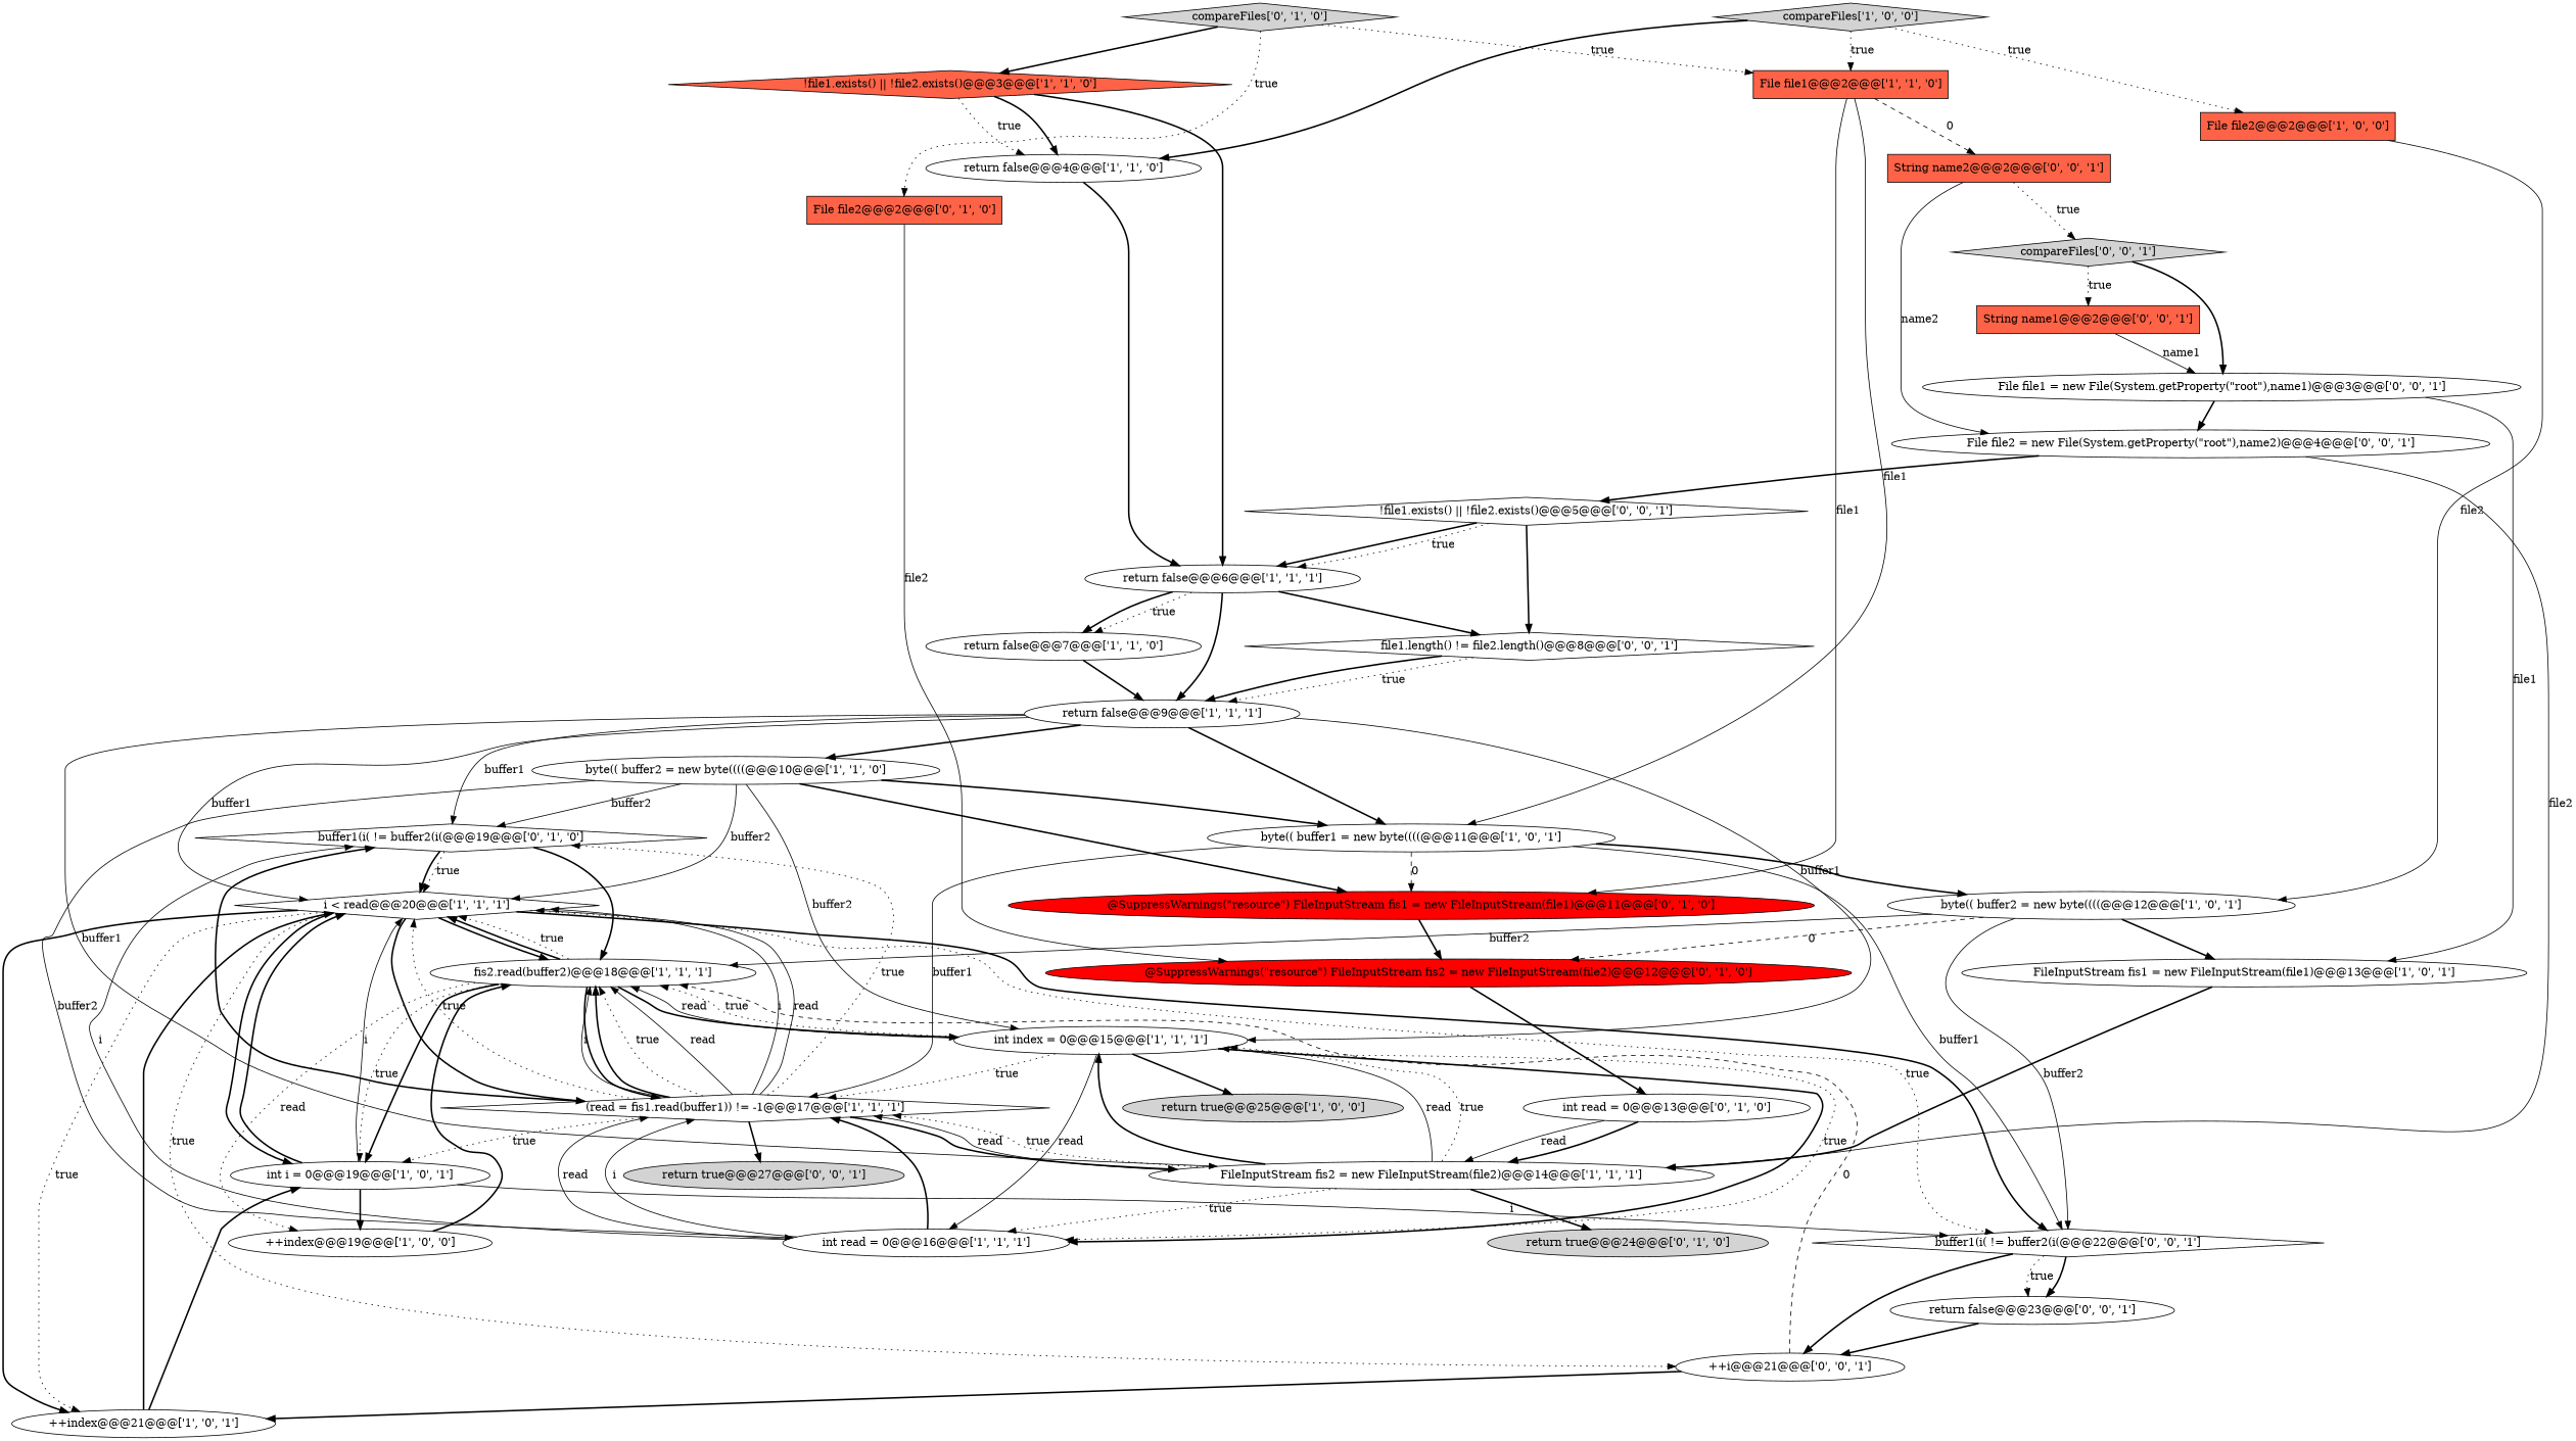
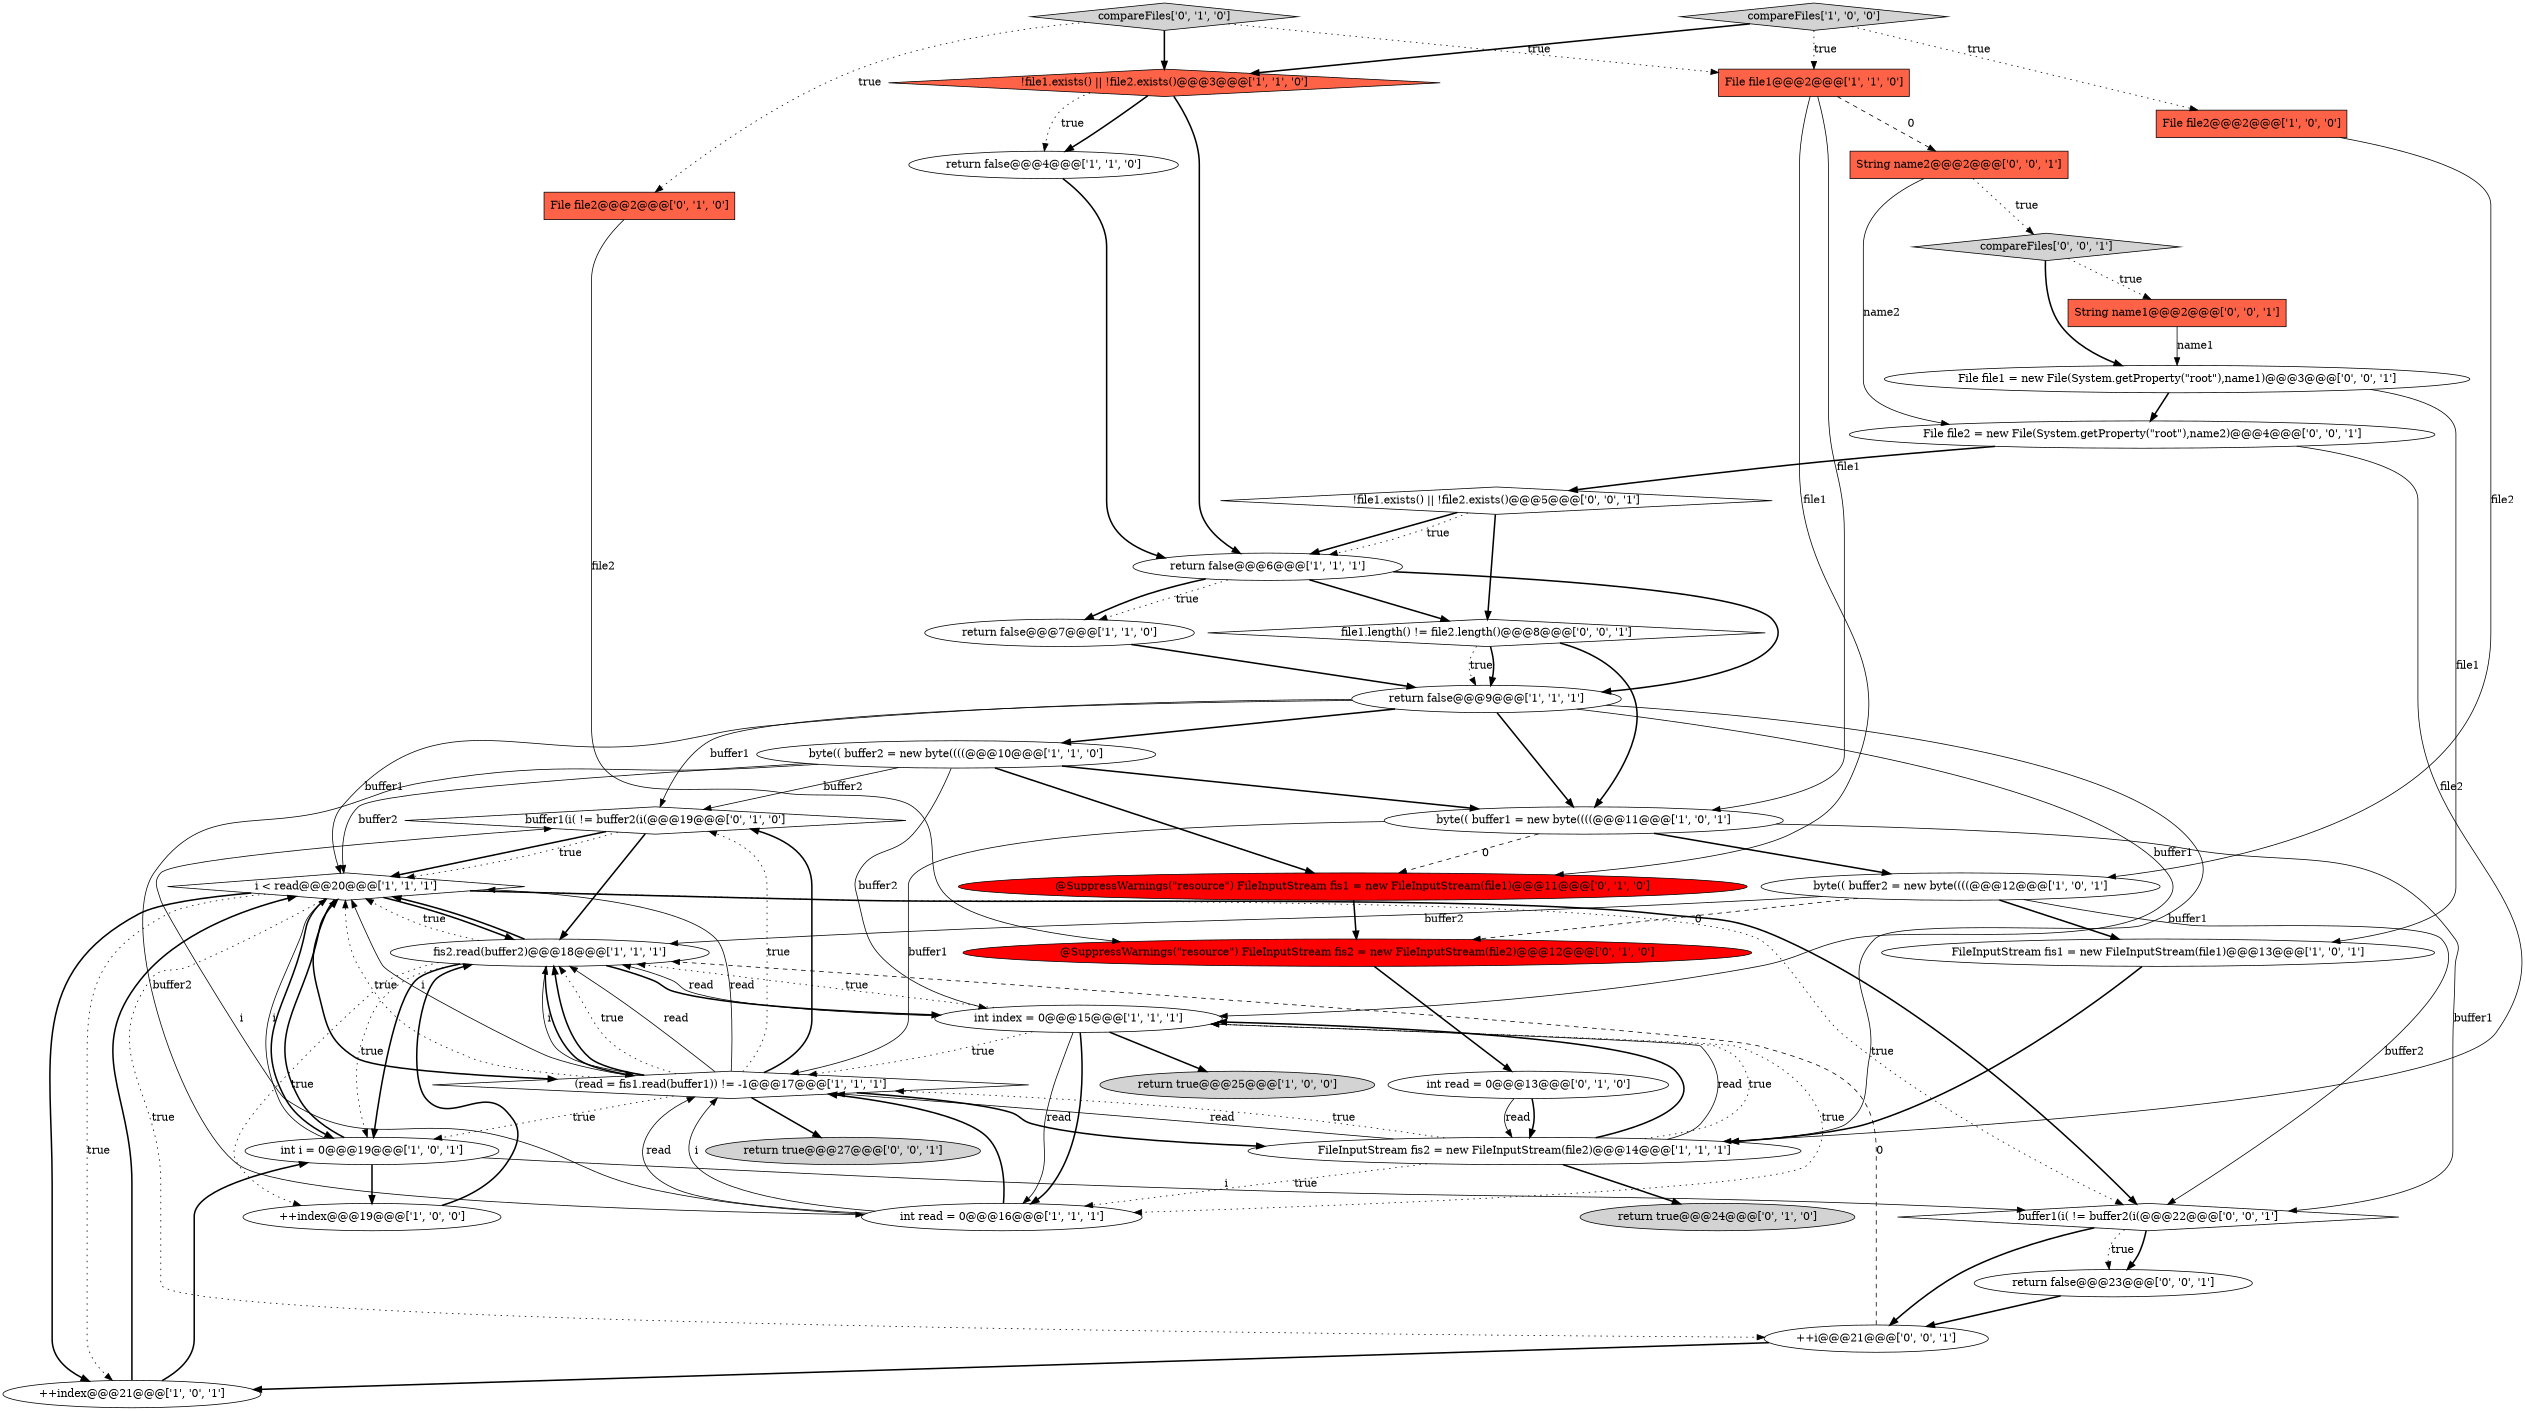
  digraph {
    node [fillcolor=white shape=ellipse style=filled]
    edge [style=bold]
    n1 [label="buffer1(i( != buffer2(i(@@@19@@@['0', '1', '0']" shape=diamond]
    n2 [label="i < read@@@20@@@['1', '1', '1']" shape=diamond]
    n3 [label="fis2.read(buffer2)@@@18@@@['1', '1', '1']"]
    n4 [label="buffer1(i( != buffer2(i(@@@22@@@['0', '0', '1']" shape=diamond]
    n5 [label="(read = fis1.read(buffer1)) != -1@@@17@@@['1', '1', '1']" shape=diamond]
    n6 [label="int i = 0@@@19@@@['1', '0', '1']"]
    n7 [label="++index@@@21@@@['1', '0', '1']"]
    n8 [label="++i@@@21@@@['0', '0', '1']"]
    n9 [label="++index@@@19@@@['1', '0', '0']"]
    n10 [label="int index = 0@@@15@@@['1', '1', '1']"]
    n11 [fillcolor=tomato label="!file1.exists() || !file2.exists()@@@3@@@['1', '1', '0']" shape=diamond]
    n12 [label="return false@@@4@@@['1', '1', '0']"]
    n13 [label="return false@@@6@@@['1', '1', '1']"]
    n14 [label="file1.length() != file2.length()@@@8@@@['0', '0', '1']" shape=diamond]
    n15 [label="return false@@@9@@@['1', '1', '1']"]
    n16 [label="return false@@@7@@@['1', '1', '0']"]
    n17 [label="return false@@@23@@@['0', '0', '1']"]
    n18 [label="FileInputStream fis2 = new FileInputStream(file2)@@@14@@@['1', '1', '1']"]
    n19 [fillcolor=lightgray label="return true@@@27@@@['0', '0', '1']"]
    n20 [label="int read = 0@@@13@@@['0', '1', '0']"]
    n21 [label="int read = 0@@@16@@@['1', '1', '1']"]
    n22 [fillcolor=lightgray label="return true@@@24@@@['0', '1', '0']"]
    n23 [fillcolor=lightgray label="return true@@@25@@@['1', '0', '0']"]
    n24 [fillcolor=tomato label="String name1@@@2@@@['0', '0', '1']" shape=box]
    n25 [label="File file1 = new File(System.getProperty(\"root\"),name1)@@@3@@@['0', '0', '1']"]
    n26 [label="FileInputStream fis1 = new FileInputStream(file1)@@@13@@@['1', '0', '1']"]
    n27 [label="File file2 = new File(System.getProperty(\"root\"),name2)@@@4@@@['0', '0', '1']"]
    n28 [fillcolor=lightgray label="compareFiles['1', '0', '0']" shape=diamond]
    n29 [fillcolor=tomato label="File file1@@@2@@@['1', '1', '0']" shape=box]
    n30 [fillcolor=tomato label="File file2@@@2@@@['1', '0', '0']" shape=box]
    n31 [fillcolor=red label="@SuppressWarnings(\"resource\") FileInputStream fis1 = new FileInputStream(file1)@@@11@@@['0', '1', '0']"]
    n32 [label="byte(( buffer1 = new byte((((@@@11@@@['1', '0', '1']"]
    n33 [fillcolor=tomato label="String name2@@@2@@@['0', '0', '1']" shape=box]
    n34 [label="byte(( buffer2 = new byte((((@@@12@@@['1', '0', '1']"]
    n35 [label="byte(( buffer2 = new byte((((@@@10@@@['1', '1', '0']"]
    n36 [fillcolor=red label="@SuppressWarnings(\"resource\") FileInputStream fis2 = new FileInputStream(file2)@@@12@@@['0', '1', '0']"]
    n37 [label="!file1.exists() || !file2.exists()@@@5@@@['0', '0', '1']" shape=diamond]
    n38 [fillcolor=lightgray label="compareFiles['0', '0', '1']" shape=diamond]
    n39 [fillcolor=lightgray label="compareFiles['0', '1', '0']" shape=diamond]
    n40 [fillcolor=tomato label="File file2@@@2@@@['0', '1', '0']" shape=box]
    n1 -> n2
    n1 -> n2 [label=true style=dotted]
    n1 -> n3
    n2 -> n3
    n2 -> n4 [label=true style=dotted]
    n2 -> n4
    n2 -> n5
    n2 -> n6
    n2 -> n7
    n2 -> n7 [label=true style=dotted]
    n2 -> n8 [label=true style=dotted]
    n3 -> n2
    n3 -> n2 [label=true style=dotted]
    n3 -> n5
    n3 -> n6
    n3 -> n6 [label=true style=dotted]
-   n3 -> n9 [label=read style=dotted]
+   n3 -> n9 [label=true style=dotted]
    n3 -> n10
    n4 -> n8
    n4 -> n17
    n4 -> n17 [label=true style=dotted]
    n5 -> n1 [label=true style=dotted]
    n5 -> n1
    n5 -> n2 [label=true style=dotted]
    n5 -> n2 [label=i style=solid]
    n5 -> n2 [label=read style=solid]
    n5 -> n3 [label=true style=dotted]
    n5 -> n3 [label=read style=solid]
    n5 -> n3 [label=i style=solid]
    n5 -> n3
    n5 -> n6 [label=true style=dotted]
    n5 -> n18
    n5 -> n19
    n6 -> n2
    n6 -> n2 [label=i style=solid]
    n6 -> n4 [label=i style=solid]
    n6 -> n9
    n7 -> n2
    n7 -> n6
    n8 -> n3 [label=0 style=dashed]
    n8 -> n7
    n9 -> n3
    n10 -> n3 [label=read style=solid]
    n10 -> n3 [label=true style=dotted]
    n10 -> n5 [label=true style=dotted]
    n10 -> n21 [label=read style=solid]
    n10 -> n21
    n10 -> n21 [label=true style=dotted]
    n10 -> n23
    n11 -> n12
    n11 -> n12 [label=true style=dotted]
    n11 -> n13
    n12 -> n13
    n13 -> n14
    n13 -> n15
    n13 -> n16 [label=true style=dotted]
    n13 -> n16
    n14 -> n15 [label=true style=dotted]
    n14 -> n15
+   n14 -> n32
    n15 -> n1 [label=buffer1 style=solid]
    n15 -> n2 [label=buffer1 style=solid]
    n15 -> n10 [label=buffer1 style=solid]
    n15 -> n18 [label=buffer1 style=solid]
    n15 -> n32
    n15 -> n35
    n16 -> n15
    n17 -> n8
    n18 -> n5 [label=read style=solid]
    n18 -> n5 [label=true style=dotted]
    n18 -> n10 [label=read style=solid]
    n18 -> n10 [label=true style=dotted]
    n18 -> n10
    n18 -> n21 [label=true style=dotted]
    n18 -> n22
    n20 -> n18
    n20 -> n18 [label=read style=solid]
    n21 -> n1 [label=i style=solid]
    n21 -> n5 [label=read style=solid]
    n21 -> n5 [label=i style=solid]
    n21 -> n5
    n24 -> n25 [label=name1 style=solid]
    n25 -> n26 [label=file1 style=solid]
    n25 -> n27
    n26 -> n18
    n27 -> n18 [label=file2 style=solid]
    n27 -> n37
-   n28 -> n12
+   n28 -> n11
    n28 -> n29 [label=true style=dotted]
    n28 -> n30 [label=true style=dotted]
    n29 -> n31 [label=file1 style=solid]
    n29 -> n32 [label=file1 style=solid]
    n29 -> n33 [label=0 style=dashed]
    n30 -> n34 [label=file2 style=solid]
    n31 -> n36
    n32 -> n4 [label=buffer1 style=solid]
    n32 -> n5 [label=buffer1 style=solid]
    n32 -> n31 [label=0 style=dashed]
    n32 -> n34
    n33 -> n27 [label=name2 style=solid]
    n33 -> n38 [label=true style=dotted]
    n34 -> n3 [label=buffer2 style=solid]
    n34 -> n4 [label=buffer2 style=solid]
    n34 -> n26
    n34 -> n36 [label=0 style=dashed]
    n35 -> n1 [label=buffer2 style=solid]
    n35 -> n2 [label=buffer2 style=solid]
    n35 -> n10 [label=buffer2 style=solid]
    n35 -> n21 [label=buffer2 style=solid]
    n35 -> n31
    n35 -> n32
    n36 -> n20
    n37 -> n13
    n37 -> n13 [label=true style=dotted]
    n37 -> n14
    n38 -> n24 [label=true style=dotted]
    n38 -> n25
    n39 -> n11
    n39 -> n29 [label=true style=dotted]
    n39 -> n40 [label=true style=dotted]
    n40 -> n36 [label=file2 style=solid]
  }
